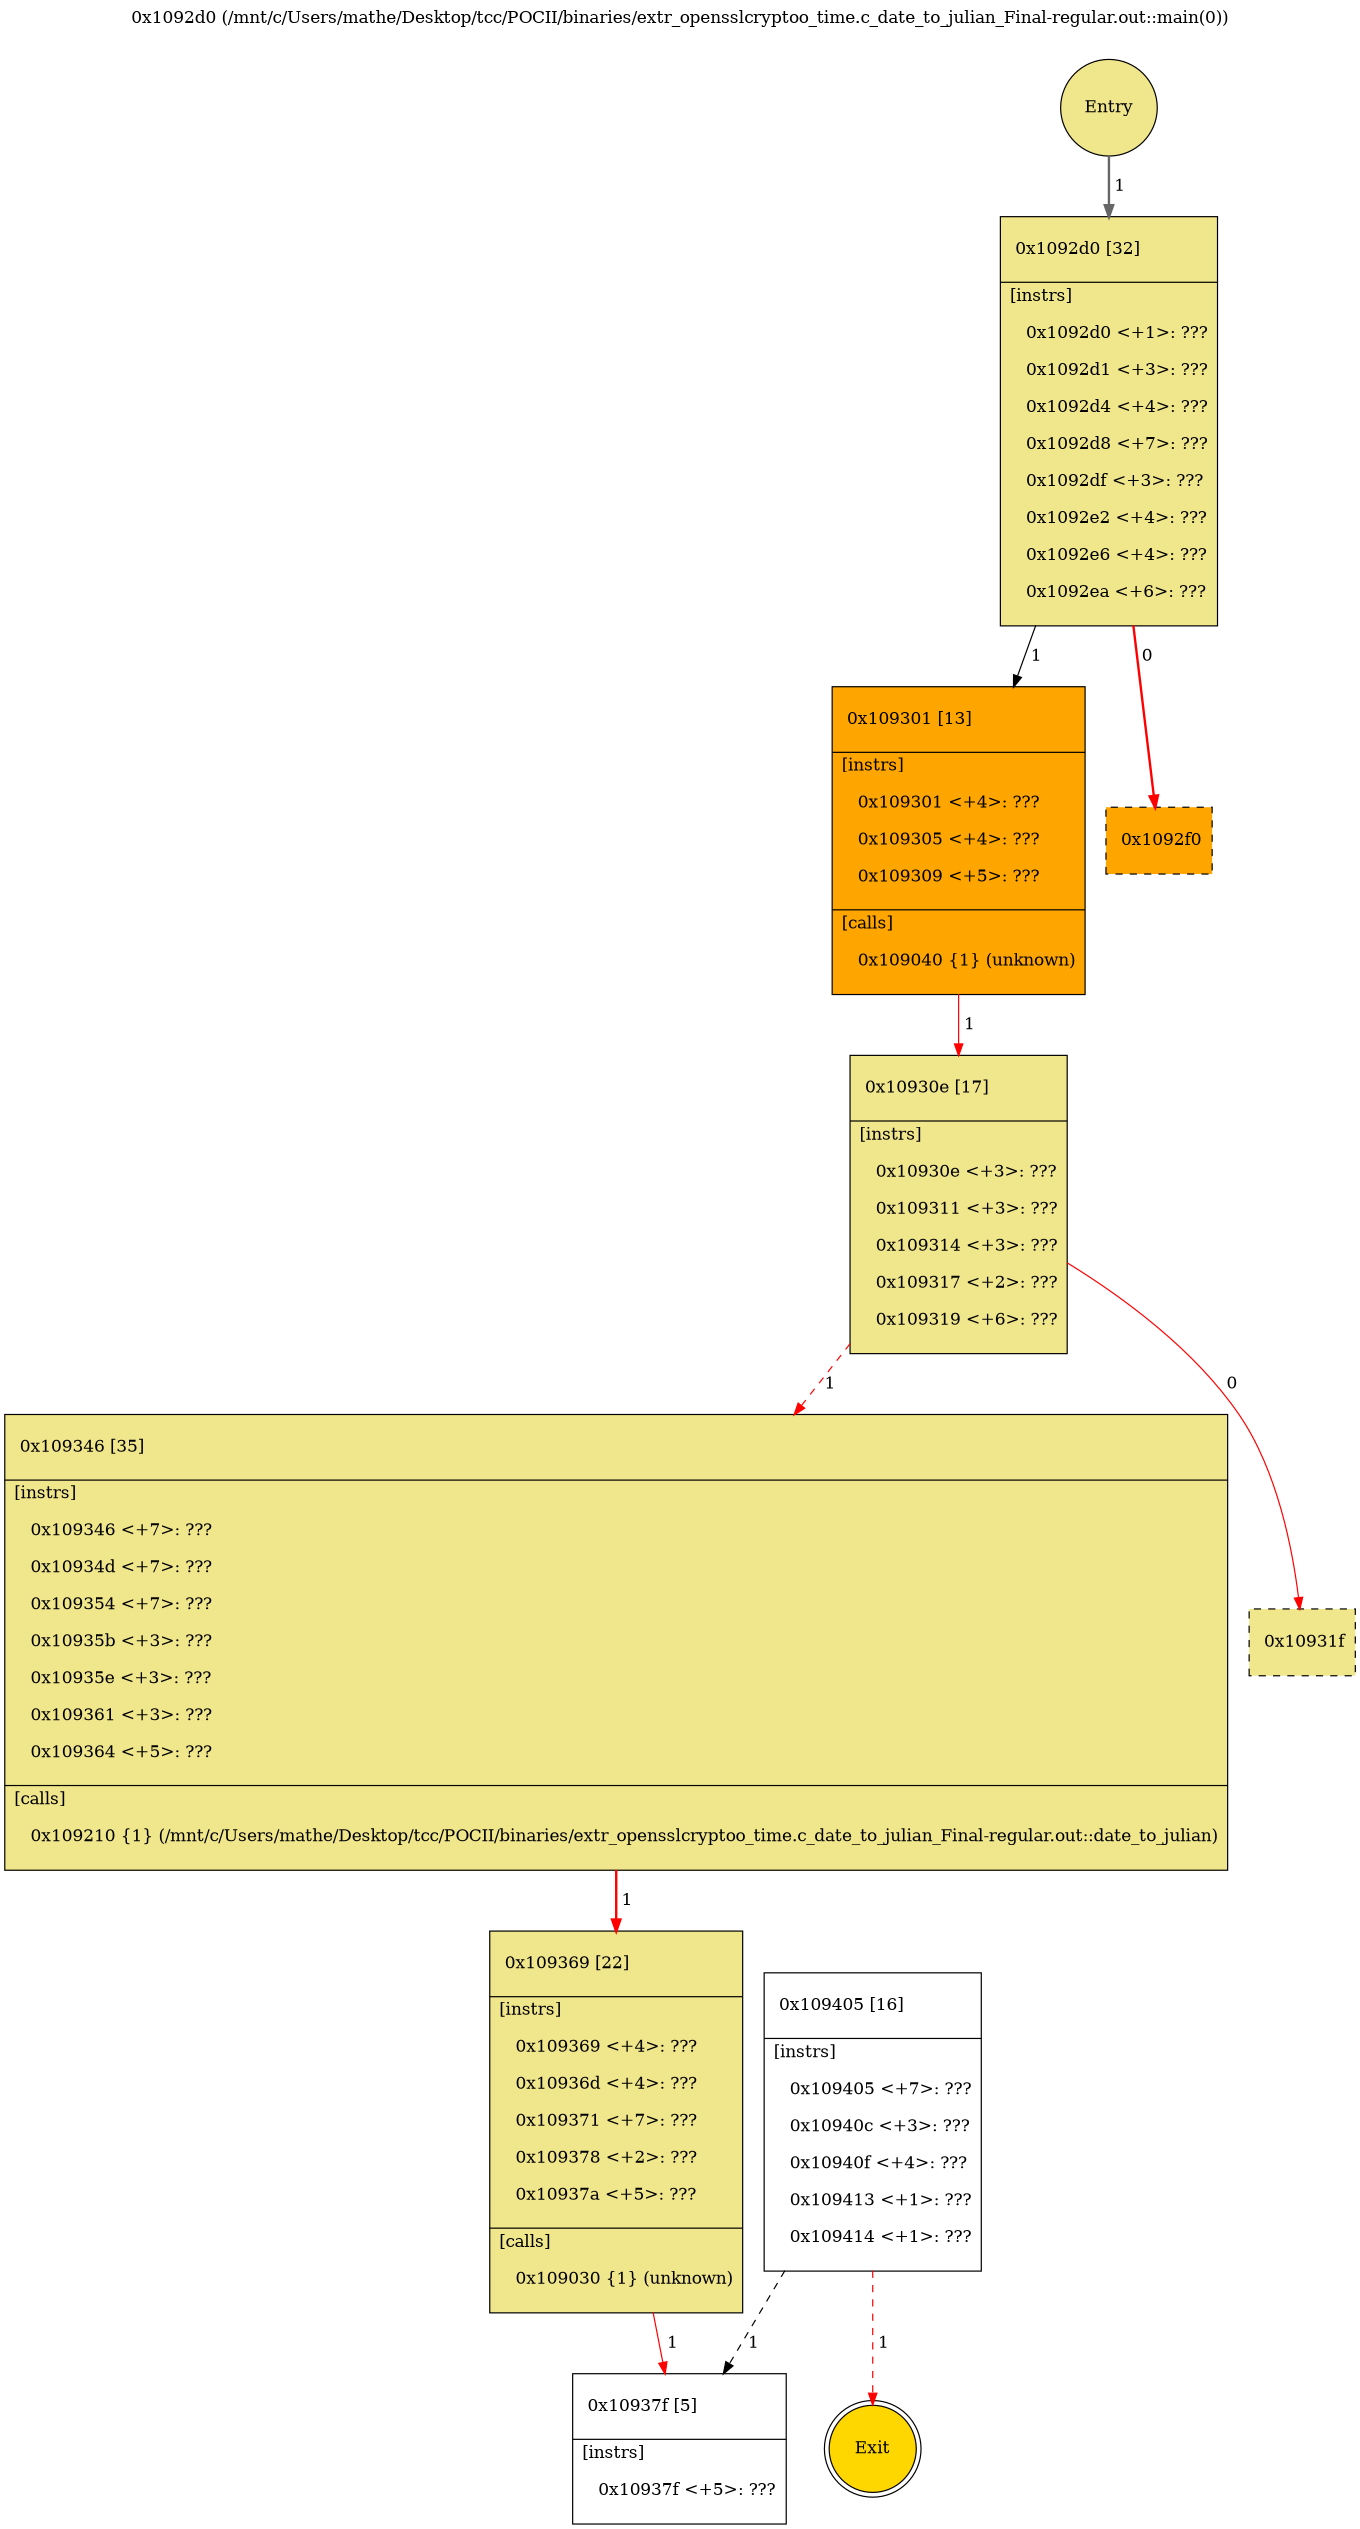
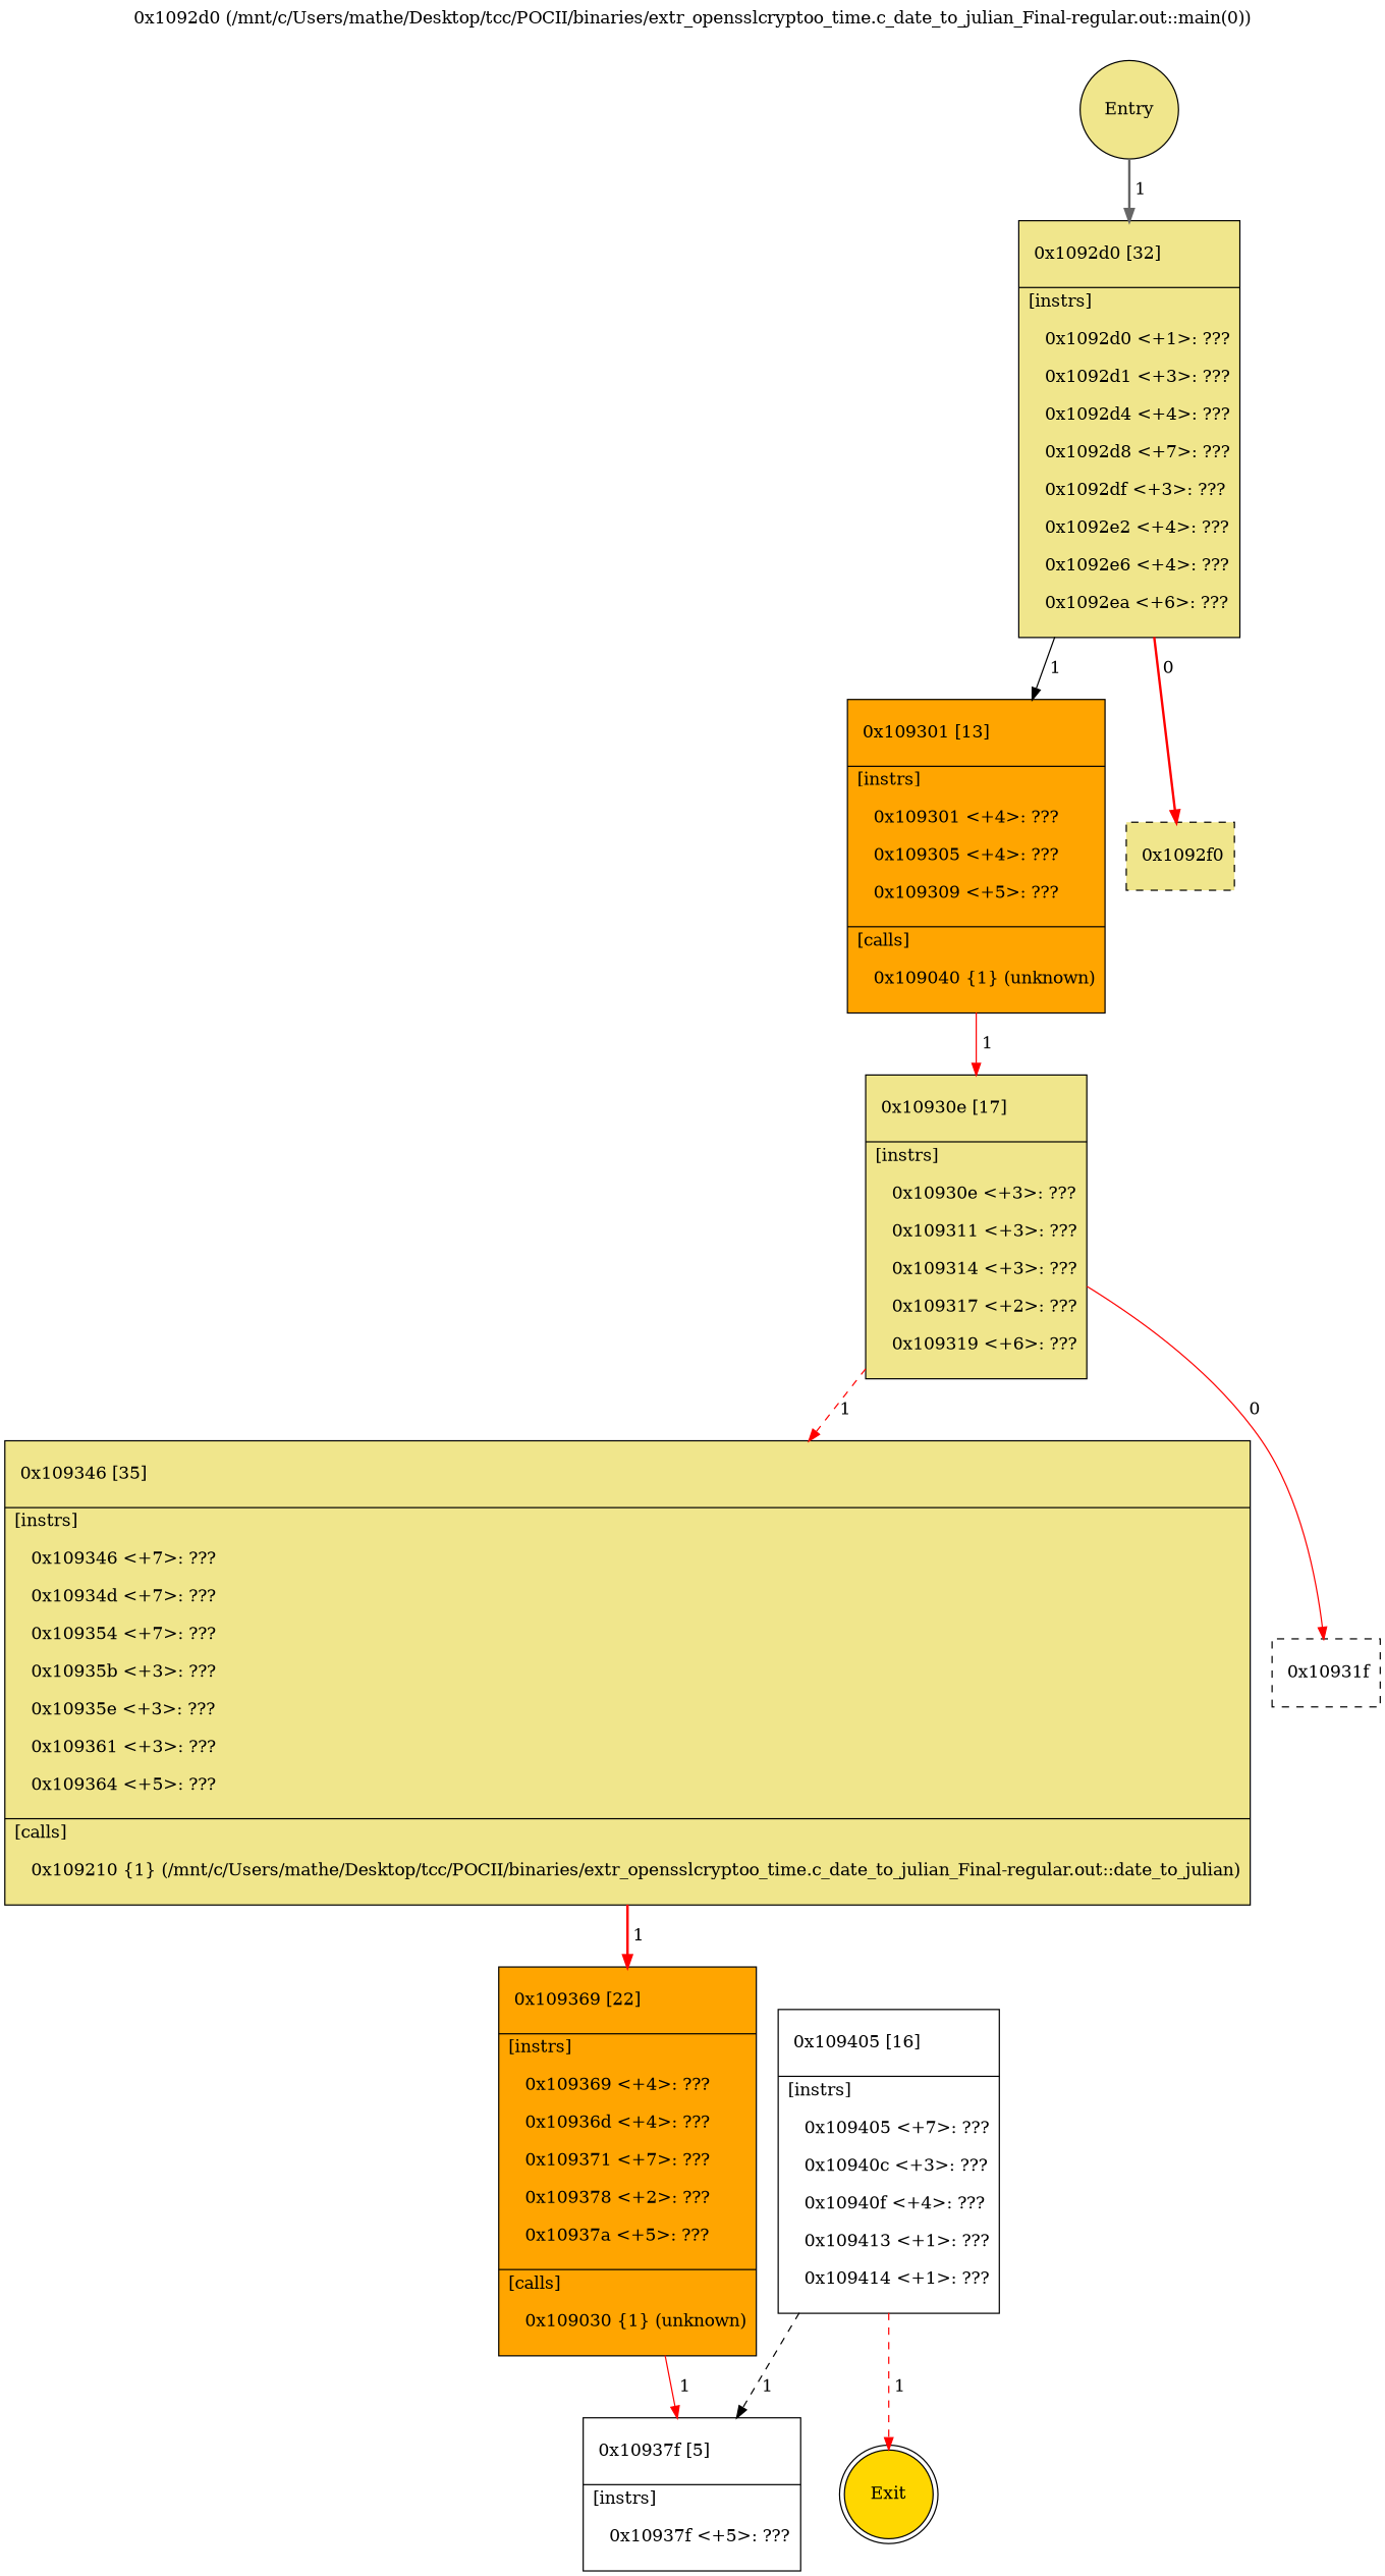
  digraph {
    label="0x1092d0 (/mnt/c/Users/mathe/Desktop/tcc/POCII/binaries/extr_opensslcryptoo_time.c_date_to_julian_Final-regular.out::main(0))"
    labelloc=t
    node [fillcolor=khaki shape=record style=filled]
    edge [color=red style=solid]
    Entry [height=0.3 shape=circle width=0.3]
    n2 [label="{\n     0x1092d0 [32]\l\n     | [instrs]\l\n     &nbsp;&nbsp;0x1092d0 \<+1\>: ???\l\n     &nbsp;&nbsp;0x1092d1 \<+3\>: ???\l\n     &nbsp;&nbsp;0x1092d4 \<+4\>: ???\l\n     &nbsp;&nbsp;0x1092d8 \<+7\>: ???\l\n     &nbsp;&nbsp;0x1092df \<+3\>: ???\l\n     &nbsp;&nbsp;0x1092e2 \<+4\>: ???\l\n     &nbsp;&nbsp;0x1092e6 \<+4\>: ???\l\n     &nbsp;&nbsp;0x1092ea \<+6\>: ???\l\n  }"]
    n3 [fillcolor=orange label="{\n     0x109301 [13]\l\n     | [instrs]\l\n     &nbsp;&nbsp;0x109301 \<+4\>: ???\l\n     &nbsp;&nbsp;0x109305 \<+4\>: ???\l\n     &nbsp;&nbsp;0x109309 \<+5\>: ???\l\n     | [calls]\l\n     &nbsp;&nbsp;0x109040 \{1\} (unknown)\l\n  }"]
-   n4 [fillcolor=orange label="{\n     0x1092f0\l\n  }" style="dashed,filled"]
+   n4 [label="{\n     0x1092f0\l\n  }" style="dashed,filled"]
    n5 [label="{\n     0x10930e [17]\l\n     | [instrs]\l\n     &nbsp;&nbsp;0x10930e \<+3\>: ???\l\n     &nbsp;&nbsp;0x109311 \<+3\>: ???\l\n     &nbsp;&nbsp;0x109314 \<+3\>: ???\l\n     &nbsp;&nbsp;0x109317 \<+2\>: ???\l\n     &nbsp;&nbsp;0x109319 \<+6\>: ???\l\n  }"]
    n6 [label="{\n     0x109346 [35]\l\n     | [instrs]\l\n     &nbsp;&nbsp;0x109346 \<+7\>: ???\l\n     &nbsp;&nbsp;0x10934d \<+7\>: ???\l\n     &nbsp;&nbsp;0x109354 \<+7\>: ???\l\n     &nbsp;&nbsp;0x10935b \<+3\>: ???\l\n     &nbsp;&nbsp;0x10935e \<+3\>: ???\l\n     &nbsp;&nbsp;0x109361 \<+3\>: ???\l\n     &nbsp;&nbsp;0x109364 \<+5\>: ???\l\n     | [calls]\l\n     &nbsp;&nbsp;0x109210 \{1\} (/mnt/c/Users/mathe/Desktop/tcc/POCII/binaries/extr_opensslcryptoo_time.c_date_to_julian_Final-regular.out::date_to_julian)\l\n  }"]
-   n7 [label="{\n     0x10931f\l\n  }" style="dashed,filled"]
-   n8 [label="{\n     0x109369 [22]\l\n     | [instrs]\l\n     &nbsp;&nbsp;0x109369 \<+4\>: ???\l\n     &nbsp;&nbsp;0x10936d \<+4\>: ???\l\n     &nbsp;&nbsp;0x109371 \<+7\>: ???\l\n     &nbsp;&nbsp;0x109378 \<+2\>: ???\l\n     &nbsp;&nbsp;0x10937a \<+5\>: ???\l\n     | [calls]\l\n     &nbsp;&nbsp;0x109030 \{1\} (unknown)\l\n  }"]
+   n7 [fillcolor=white label="{\n     0x10931f\l\n  }" style="dashed,filled"]
+   n8 [fillcolor=orange label="{\n     0x109369 [22]\l\n     | [instrs]\l\n     &nbsp;&nbsp;0x109369 \<+4\>: ???\l\n     &nbsp;&nbsp;0x10936d \<+4\>: ???\l\n     &nbsp;&nbsp;0x109371 \<+7\>: ???\l\n     &nbsp;&nbsp;0x109378 \<+2\>: ???\l\n     &nbsp;&nbsp;0x10937a \<+5\>: ???\l\n     | [calls]\l\n     &nbsp;&nbsp;0x109030 \{1\} (unknown)\l\n  }"]
    n9 [fillcolor=white label="{\n     0x10937f [5]\l\n     | [instrs]\l\n     &nbsp;&nbsp;0x10937f \<+5\>: ???\l\n  }"]
    n10 [fillcolor=white label="{\n     0x109405 [16]\l\n     | [instrs]\l\n     &nbsp;&nbsp;0x109405 \<+7\>: ???\l\n     &nbsp;&nbsp;0x10940c \<+3\>: ???\l\n     &nbsp;&nbsp;0x10940f \<+4\>: ???\l\n     &nbsp;&nbsp;0x109413 \<+1\>: ???\l\n     &nbsp;&nbsp;0x109414 \<+1\>: ???\l\n  }"]
    Exit [fillcolor=gold height=0.3 peripheries=2 shape=circle width=0.3]
    Entry -> n2 [color=gray40 label=" 1" style=bold]
    n2 -> n3 [color=black label=" 1"]
    n2 -> n4 [label=" 0" style=bold]
    n3 -> n5 [label=" 1"]
    n5 -> n6 [label=" 1" style=dashed]
    n5 -> n7 [label=" 0"]
    n6 -> n8 [label=" 1" style=bold]
    n8 -> n9 [label=" 1"]
    n10 -> n9 [color=black label=" 1" style=dashed]
    n10 -> Exit [label=" 1" style=dashed]
  }
